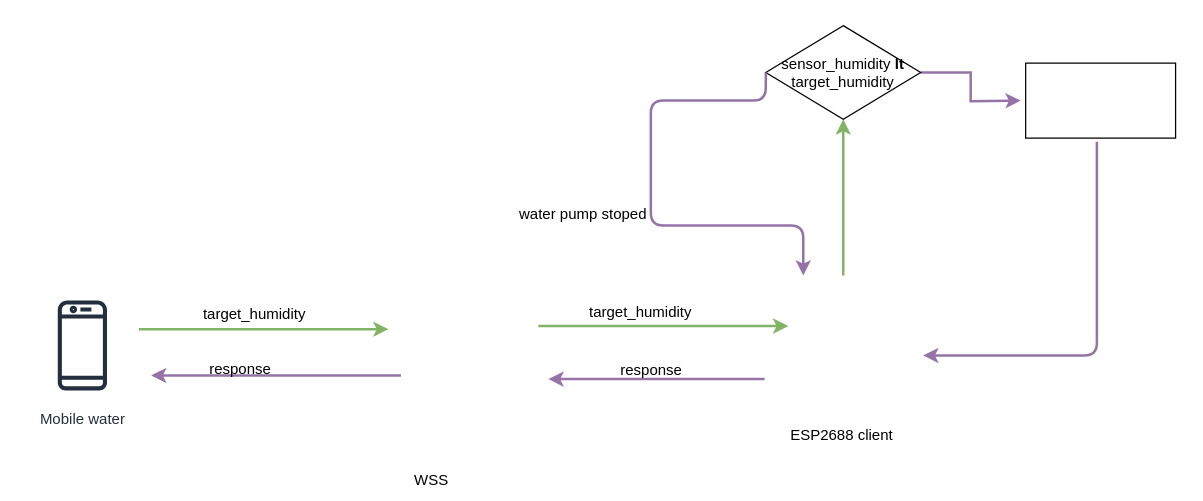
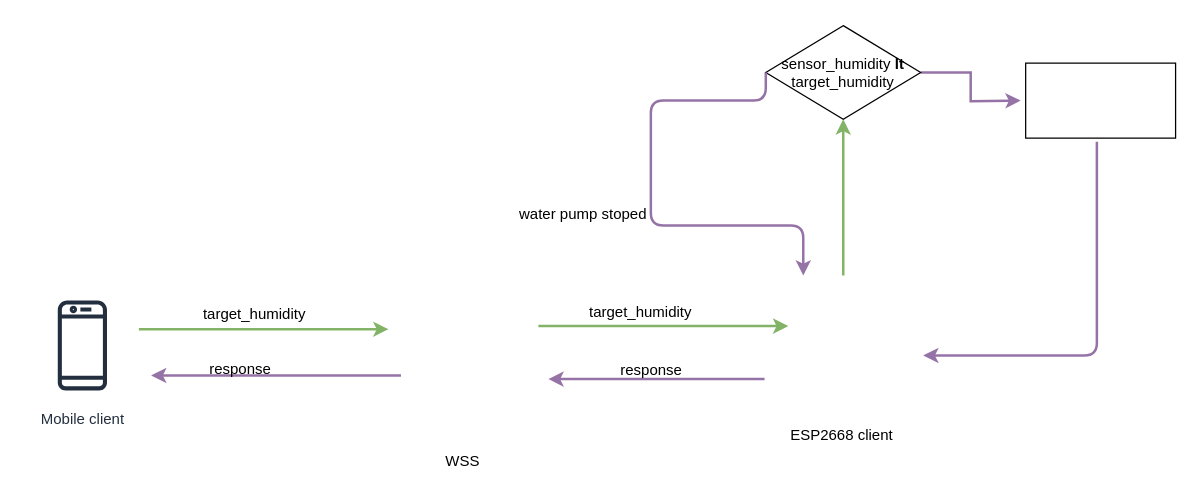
  <mxCell id="0" />
  <mxCell id="1" parent="0" />
  <mxCell id="2" value="" style="edgeStyle=orthogonalEdgeStyle;rounded=0;orthogonalLoop=1;jettySize=auto;html=1;strokeWidth=2;fillColor=#d5e8d4;strokeColor=#82b366;" edge="1" parent="1" source="3" target="13"><mxGeometry relative="1" as="geometry" /></mxCell>
  <mxCell id="3" value="" style="shape=image;html=1;verticalAlign=top;verticalLabelPosition=bottom;labelBackgroundColor=#ffffff;imageAspect=0;aspect=fixed;image=https://cdn2.iconfinder.com/data/icons/electronic-13/480/3-electronic-arduino-chipset-icon-2-128.png" vertex="1" parent="1"><mxGeometry x="610" y="220" width="128" height="128" as="geometry" /></mxCell>
  <mxCell id="4" value="" style="edgeStyle=orthogonalEdgeStyle;rounded=0;orthogonalLoop=1;jettySize=auto;html=1;entryX=0;entryY=0.25;entryDx=0;entryDy=0;fillColor=#d5e8d4;strokeColor=#82b366;strokeWidth=2;" edge="1" parent="1" source="5" target="6"><mxGeometry relative="1" as="geometry"><mxPoint x="190" y="276" as="targetPoint" /><Array as="points"><mxPoint x="160" y="263" /><mxPoint x="160" y="263" /></Array></mxGeometry></mxCell>
- <mxCell id="5" value="Mobile water" style="outlineConnect=0;fontColor=#232F3E;gradientColor=none;strokeColor=#232F3E;fillColor=#ffffff;dashed=0;verticalLabelPosition=bottom;verticalAlign=top;align=center;html=1;fontSize=12;fontStyle=0;aspect=fixed;shape=mxgraph.aws4.resourceIcon;resIcon=mxgraph.aws4.mobile_client;" vertex="1" parent="1"><mxGeometry x="20" y="231" width="90" height="90" as="geometry" /></mxCell>
+ <mxCell id="5" value="Mobile client" style="outlineConnect=0;fontColor=#232F3E;gradientColor=none;strokeColor=#232F3E;fillColor=#ffffff;dashed=0;verticalLabelPosition=bottom;verticalAlign=top;align=center;html=1;fontSize=12;fontStyle=0;aspect=fixed;shape=mxgraph.aws4.resourceIcon;resIcon=mxgraph.aws4.mobile_client;" vertex="1" parent="1"><mxGeometry x="20" y="231" width="90" height="90" as="geometry" /></mxCell>
  <mxCell id="6" value="" style="shape=image;html=1;verticalAlign=top;verticalLabelPosition=bottom;labelBackgroundColor=#ffffff;imageAspect=0;aspect=fixed;image=https://cdn0.iconfinder.com/data/icons/30-hardware-line-icons/64/Server-128.png" vertex="1" parent="1"><mxGeometry x="310" y="231" width="128" height="128" as="geometry" /></mxCell>
- <mxCell id="7" value="ESP2688 client" style="text;html=1;resizable=0;points=[];autosize=1;align=left;verticalAlign=top;spacingTop=-4;" vertex="1" parent="1"><mxGeometry x="630" y="338" width="100" height="20" as="geometry" /></mxCell>
- <mxCell id="8" value="WSS" style="text;html=1;resizable=0;points=[];autosize=1;align=left;verticalAlign=top;spacingTop=-4;" vertex="1" parent="1"><mxGeometry x="329" y="374" width="40" height="20" as="geometry" /></mxCell>
+ <mxCell id="7" value="ESP2668 client" style="text;html=1;resizable=0;points=[];autosize=1;align=left;verticalAlign=top;spacingTop=-4;" vertex="1" parent="1"><mxGeometry x="630" y="338" width="100" height="20" as="geometry" /></mxCell>
+ <mxCell id="8" value="WSS" style="text;html=1;resizable=0;points=[];autosize=1;align=left;verticalAlign=top;spacingTop=-4;" vertex="1" parent="1"><mxGeometry x="354" y="359" width="40" height="20" as="geometry" /></mxCell>
  <mxCell id="9" value="target_humidity" style="text;html=1;resizable=0;points=[];autosize=1;align=left;verticalAlign=top;spacingTop=-4;" vertex="1" parent="1"><mxGeometry x="160" y="241" width="100" height="20" as="geometry" /></mxCell>
  <mxCell id="10" value="" style="edgeStyle=orthogonalEdgeStyle;rounded=0;orthogonalLoop=1;jettySize=auto;html=1;entryX=0;entryY=0.25;entryDx=0;entryDy=0;fillColor=#d5e8d4;strokeColor=#82b366;strokeWidth=2;" edge="1" parent="1"><mxGeometry relative="1" as="geometry"><mxPoint x="430" y="260.5" as="sourcePoint" /><mxPoint x="630" y="260.5" as="targetPoint" /><Array as="points"><mxPoint x="480" y="260.5" /><mxPoint x="480" y="260.5" /></Array></mxGeometry></mxCell>
  <mxCell id="11" value="target_humidity" style="text;html=1;" vertex="1" parent="1"><mxGeometry x="469" y="236" width="110" height="30" as="geometry" /></mxCell>
  <mxCell id="12" value="" style="edgeStyle=orthogonalEdgeStyle;rounded=0;orthogonalLoop=1;jettySize=auto;html=1;strokeWidth=2;fillColor=#e1d5e7;strokeColor=#9673a6;" edge="1" parent="1" source="13"><mxGeometry relative="1" as="geometry"><mxPoint x="816" y="80" as="targetPoint" /></mxGeometry></mxCell>
  <mxCell id="13" value="sensor_humidity &lt;b&gt;lt&lt;/b&gt; target_humidity" style="rhombus;whiteSpace=wrap;html=1;" vertex="1" parent="1"><mxGeometry x="612" y="20" width="124" height="75" as="geometry" /></mxCell>
  <mxCell id="14" value="" style="verticalLabelPosition=bottom;verticalAlign=top;html=1;shape=mxgraph.basic.rect;fillColor=#ffffff;fillColor2=none;strokeColor=#000000;strokeWidth=1;size=20;indent=5;" vertex="1" parent="1"><mxGeometry x="820" y="50" width="120" height="60" as="geometry" /></mxCell>
  <mxCell id="15" value="" style="edgeStyle=segmentEdgeStyle;endArrow=classic;html=1;strokeWidth=2;exitX=0.475;exitY=1.05;exitDx=0;exitDy=0;exitPerimeter=0;fillColor=#e1d5e7;strokeColor=#9673a6;" edge="1" parent="1" source="14" target="3"><mxGeometry width="50" height="50" relative="1" as="geometry"><mxPoint x="795" y="261" as="sourcePoint" /><mxPoint x="845" y="270" as="targetPoint" /><Array as="points"><mxPoint x="877" y="284" /></Array></mxGeometry></mxCell>
  <mxCell id="16" value="" style="edgeStyle=segmentEdgeStyle;endArrow=classic;html=1;strokeWidth=2;exitX=0;exitY=0.5;exitDx=0;exitDy=0;fillColor=#e1d5e7;strokeColor=#9673a6;entryX=0.25;entryY=0;entryDx=0;entryDy=0;" edge="1" parent="1" source="13" target="3"><mxGeometry width="50" height="50" relative="1" as="geometry"><mxPoint x="552" y="80" as="sourcePoint" /><mxPoint x="413" y="251" as="targetPoint" /><Array as="points"><mxPoint x="520" y="80" /><mxPoint x="520" y="180" /><mxPoint x="642" y="180" /></Array></mxGeometry></mxCell>
  <mxCell id="17" value="water pump stoped" style="text;html=1;resizable=0;points=[];autosize=1;align=left;verticalAlign=top;spacingTop=-4;" vertex="1" parent="1"><mxGeometry x="413" y="161" width="120" height="20" as="geometry" /></mxCell>
  <mxCell id="18" value="" style="edgeStyle=orthogonalEdgeStyle;rounded=0;orthogonalLoop=1;jettySize=auto;html=1;entryX=0;entryY=0.25;entryDx=0;entryDy=0;fillColor=#e1d5e7;strokeColor=#9673a6;strokeWidth=2;endArrow=none;endFill=0;startArrow=classic;startFill=1;" edge="1" parent="1"><mxGeometry relative="1" as="geometry"><mxPoint x="120" y="300" as="sourcePoint" /><mxPoint x="320" y="300" as="targetPoint" /><Array as="points"><mxPoint x="260" y="300" /><mxPoint x="260" y="300" /></Array></mxGeometry></mxCell>
  <mxCell id="19" value="response" style="text;html=1;resizable=0;points=[];autosize=1;align=left;verticalAlign=top;spacingTop=-4;" vertex="1" parent="1"><mxGeometry x="165" y="285" width="60" height="20" as="geometry" /></mxCell>
  <mxCell id="20" value="" style="edgeStyle=orthogonalEdgeStyle;rounded=0;orthogonalLoop=1;jettySize=auto;html=1;fillColor=#e1d5e7;strokeColor=#9673a6;strokeWidth=2;startArrow=classic;startFill=1;endArrow=none;endFill=0;entryX=0.008;entryY=0.648;entryDx=0;entryDy=0;entryPerimeter=0;" edge="1" parent="1" source="6" target="3"><mxGeometry relative="1" as="geometry"><mxPoint x="440" y="302" as="sourcePoint" /><mxPoint x="590" y="302" as="targetPoint" /><Array as="points"><mxPoint x="611" y="302" /></Array></mxGeometry></mxCell>
  <mxCell id="21" value="response" style="text;html=1;resizable=0;points=[];autosize=1;align=left;verticalAlign=top;spacingTop=-4;" vertex="1" parent="1"><mxGeometry x="494" y="286" width="60" height="20" as="geometry" /></mxCell>
